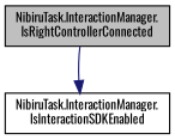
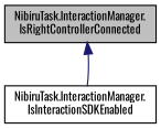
  digraph {
    rankdir=TB
    fontname=Oswald
    node [color=black fontname=Oswald fontsize=10 shape=record style=filled]
    n1 [fillcolor=grey75 fontcolor=black height=0.2 label="NibiruTask.InteractionManager.\lIsRightControllerConnected" width=0.4]
    n2 [fillcolor=white height=0.2 label="NibiruTask.InteractionManager.\lIsInteractionSDKEnabled" width=0.4]
-   n1 -> n2 [color=midnightblue fontname=Oswald fontsize=10 labelfontname=Helvetica labelfontsize=10 style=solid]
+   n2 -> n1 [color=midnightblue fontname=Oswald fontsize=10 labelfontname=Helvetica labelfontsize=10 style=solid]
  }
